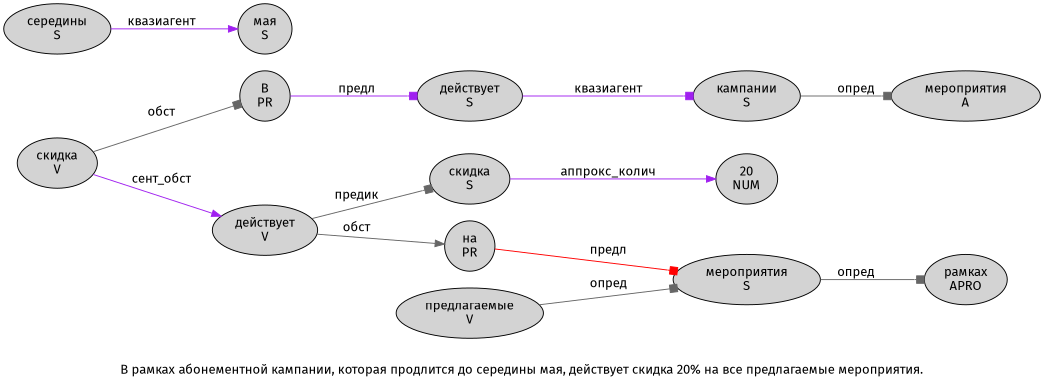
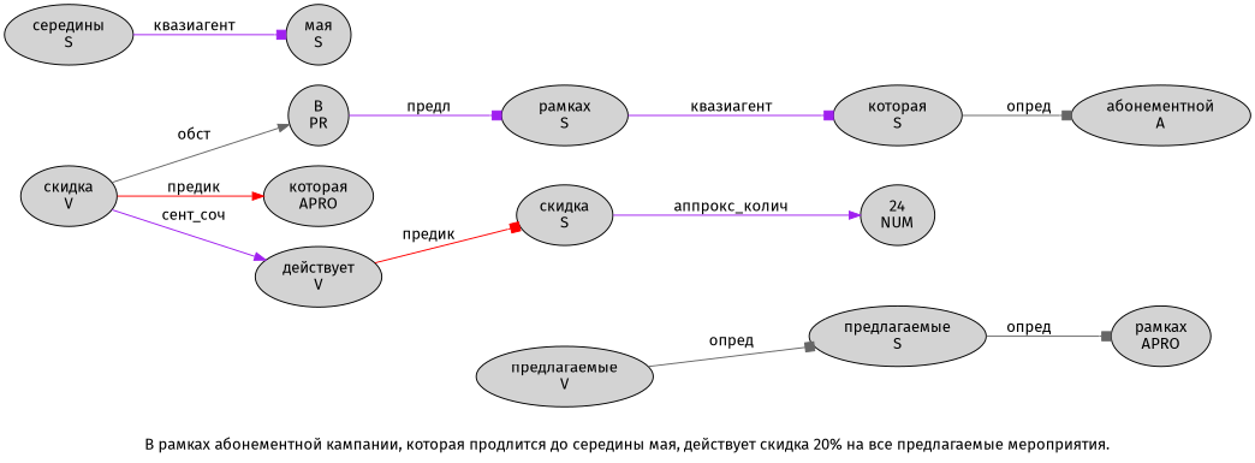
  digraph {
    fontname="Fira Sans"
    label="В рамках абонементной кампании, которая продлится до середины мая, действует скидка 20% на все предлагаемые мероприятия."
    rankdir=LR
    node [fillcolor=lightgray fontname="Fira Sans" penwidth=1 shape=ellipse style=filled]
    edge [arrowhead=box color=gray40 fontname="Fira Sans"]
    n1 [label="В\nPR"]
-   n2 [label="действует\nS"]
-   n3 [label="кампании\nS"]
-   n4 [label="мероприятия\nA"]
+   n2 [label="рамках\nS"]
+   n3 [label="которая\nS"]
+   n4 [label="абонементной\nA"]
+   n5 [label="которая\nAPRO"]
    n6 [label="скидка\nV"]
    n7 [label="действует\nV"]
    n8 [label="скидка\nS"]
-   n9 [label="на\nPR"]
    n10 [label="середины\nS"]
    n11 [label="мая\nS"]
-   n12 [label="20\nNUM"]
-   n13 [label="мероприятия\nS"]
+   n12 [label="24\nNUM"]
+   n13 [label="предлагаемые\nS"]
    n14 [label="рамках\nAPRO"]
    n15 [label="предлагаемые\nV"]
    n1 -> n2 [color=purple label="предл"]
    n2 -> n3 [color=purple label="квазиагент"]
    n3 -> n4 [label="опред"]
-   n6 -> n1 [label="обст"]
-   n6 -> n7 [arrowhead=normal color=purple label="сент_обст"]
-   n7 -> n8 [label="предик"]
-   n7 -> n9 [arrowhead=normal label="обст"]
+   n6 -> n1 [arrowhead=normal label="обст"]
+   n6 -> n5 [arrowhead=normal color=red label="предик"]
+   n6 -> n7 [arrowhead=normal color=purple label="сент_соч"]
+   n7 -> n8 [color=red label="предик"]
    n8 -> n12 [arrowhead=normal color=purple label="аппрокс_колич"]
-   n9 -> n13 [color=red label="предл"]
-   n10 -> n11 [arrowhead=normal color=purple label="квазиагент"]
+   n10 -> n11 [color=purple label="квазиагент"]
    n13 -> n14 [label="опред"]
    n15 -> n13 [label="опред"]
  }
